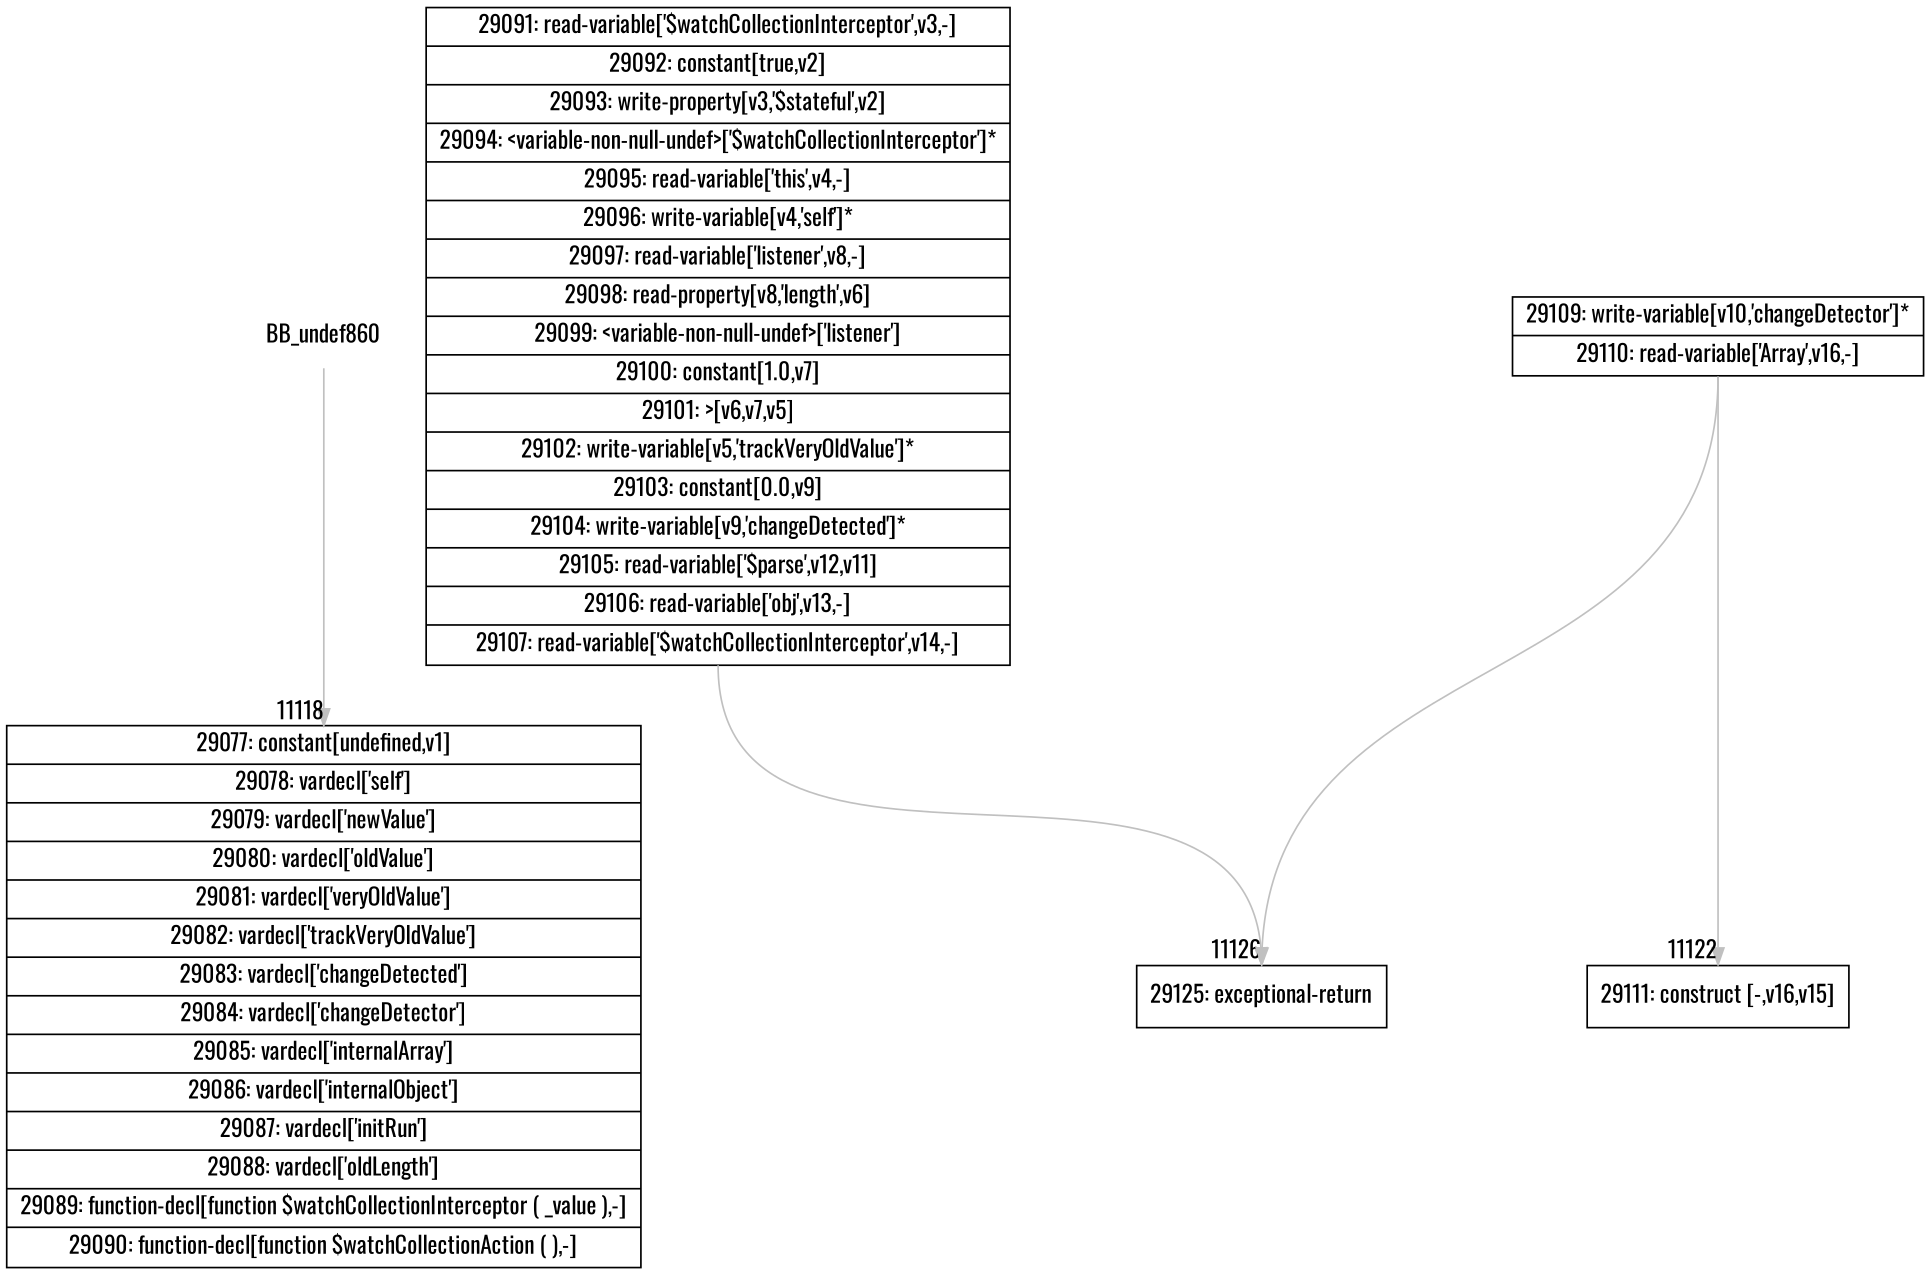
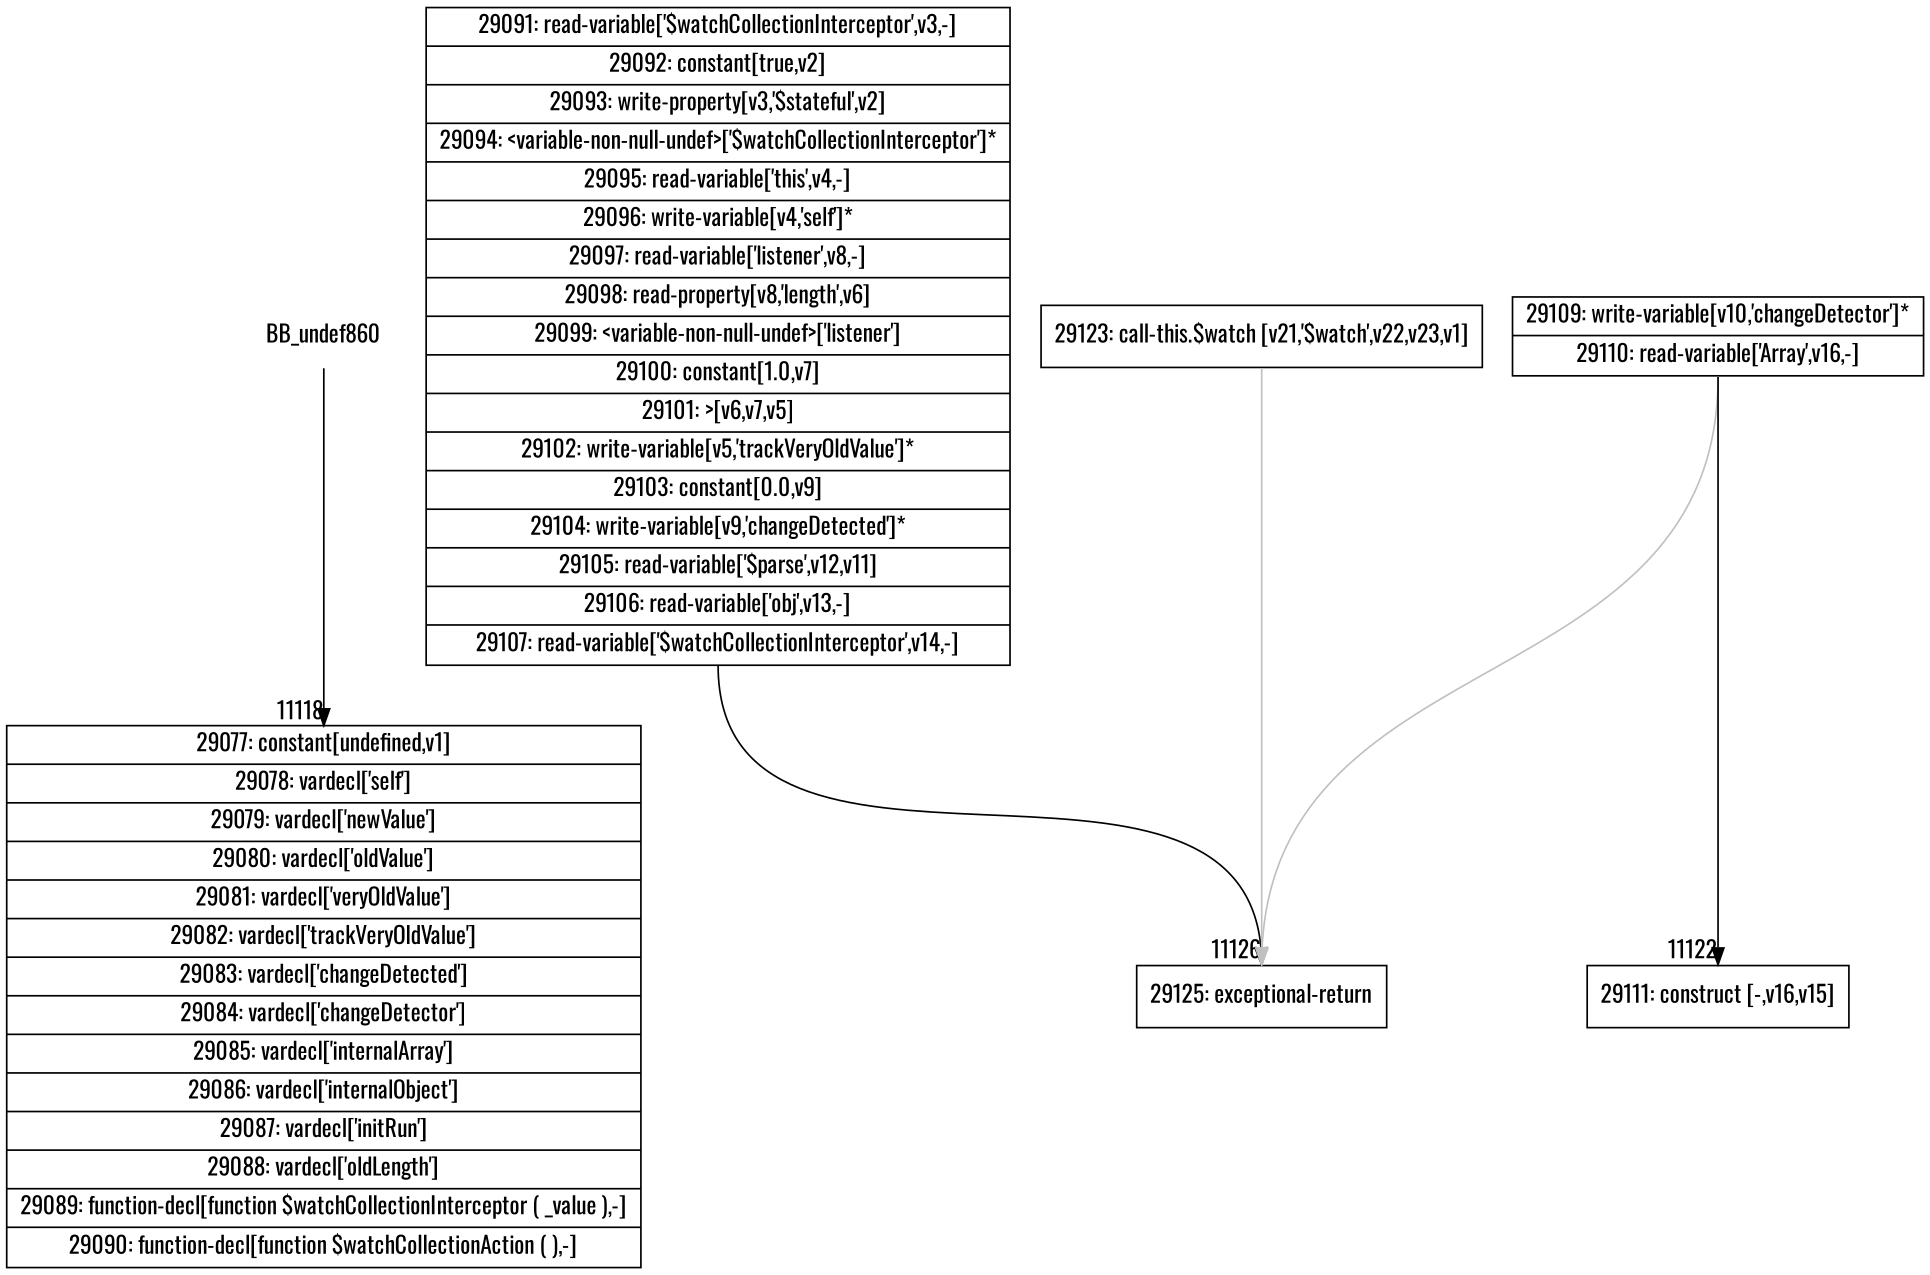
  digraph {
    fontname=Oswald
    rankdir=TD
    node [fontname=Oswald shape=record]
    edge [fontname=Oswald headport=n tailport=s color=gray]
    n1 [label=BB_undef860 shape=none]
    n2 [label="{29077: constant[undefined,v1]|29078: vardecl['self']|29079: vardecl['newValue']|29080: vardecl['oldValue']|29081: vardecl['veryOldValue']|29082: vardecl['trackVeryOldValue']|29083: vardecl['changeDetected']|29084: vardecl['changeDetector']|29085: vardecl['internalArray']|29086: vardecl['internalObject']|29087: vardecl['initRun']|29088: vardecl['oldLength']|29089: function-decl[function $watchCollectionInterceptor ( _value ),-]|29090: function-decl[function $watchCollectionAction ( ),-]}"]
    n3 [label="{29091: read-variable['$watchCollectionInterceptor',v3,-]|29092: constant[true,v2]|29093: write-property[v3,'$stateful',v2]|29094: \<variable-non-null-undef\>['$watchCollectionInterceptor']*|29095: read-variable['this',v4,-]|29096: write-variable[v4,'self']*|29097: read-variable['listener',v8,-]|29098: read-property[v8,'length',v6]|29099: \<variable-non-null-undef\>['listener']|29100: constant[1.0,v7]|29101: \>[v6,v7,v5]|29102: write-variable[v5,'trackVeryOldValue']*|29103: constant[0.0,v9]|29104: write-variable[v9,'changeDetected']*|29105: read-variable['$parse',v12,v11]|29106: read-variable['obj',v13,-]|29107: read-variable['$watchCollectionInterceptor',v14,-]}"]
    n4 [label="{29125: exceptional-return}"]
    n5 [label="{29109: write-variable[v10,'changeDetector']*|29110: read-variable['Array',v16,-]}"]
    n6 [label="{29111: construct [-,v16,v15]}"]
-   n1 -> n2 [headlabel="    11118"]
-   n3 -> n4 [headlabel="      11126"]
+   n7 [label="{29123: call-this.$watch [v21,'$watch',v22,v23,v1]}"]
+   n1 -> n2 [headlabel="    11118" color=""]
+   n3 -> n4 [color=black headlabel="      11126"]
    n5 -> n4
-   n5 -> n6 [headlabel="      11122"]
+   n5 -> n6 [headlabel="      11122" color=""]
+   n7 -> n4
  }
